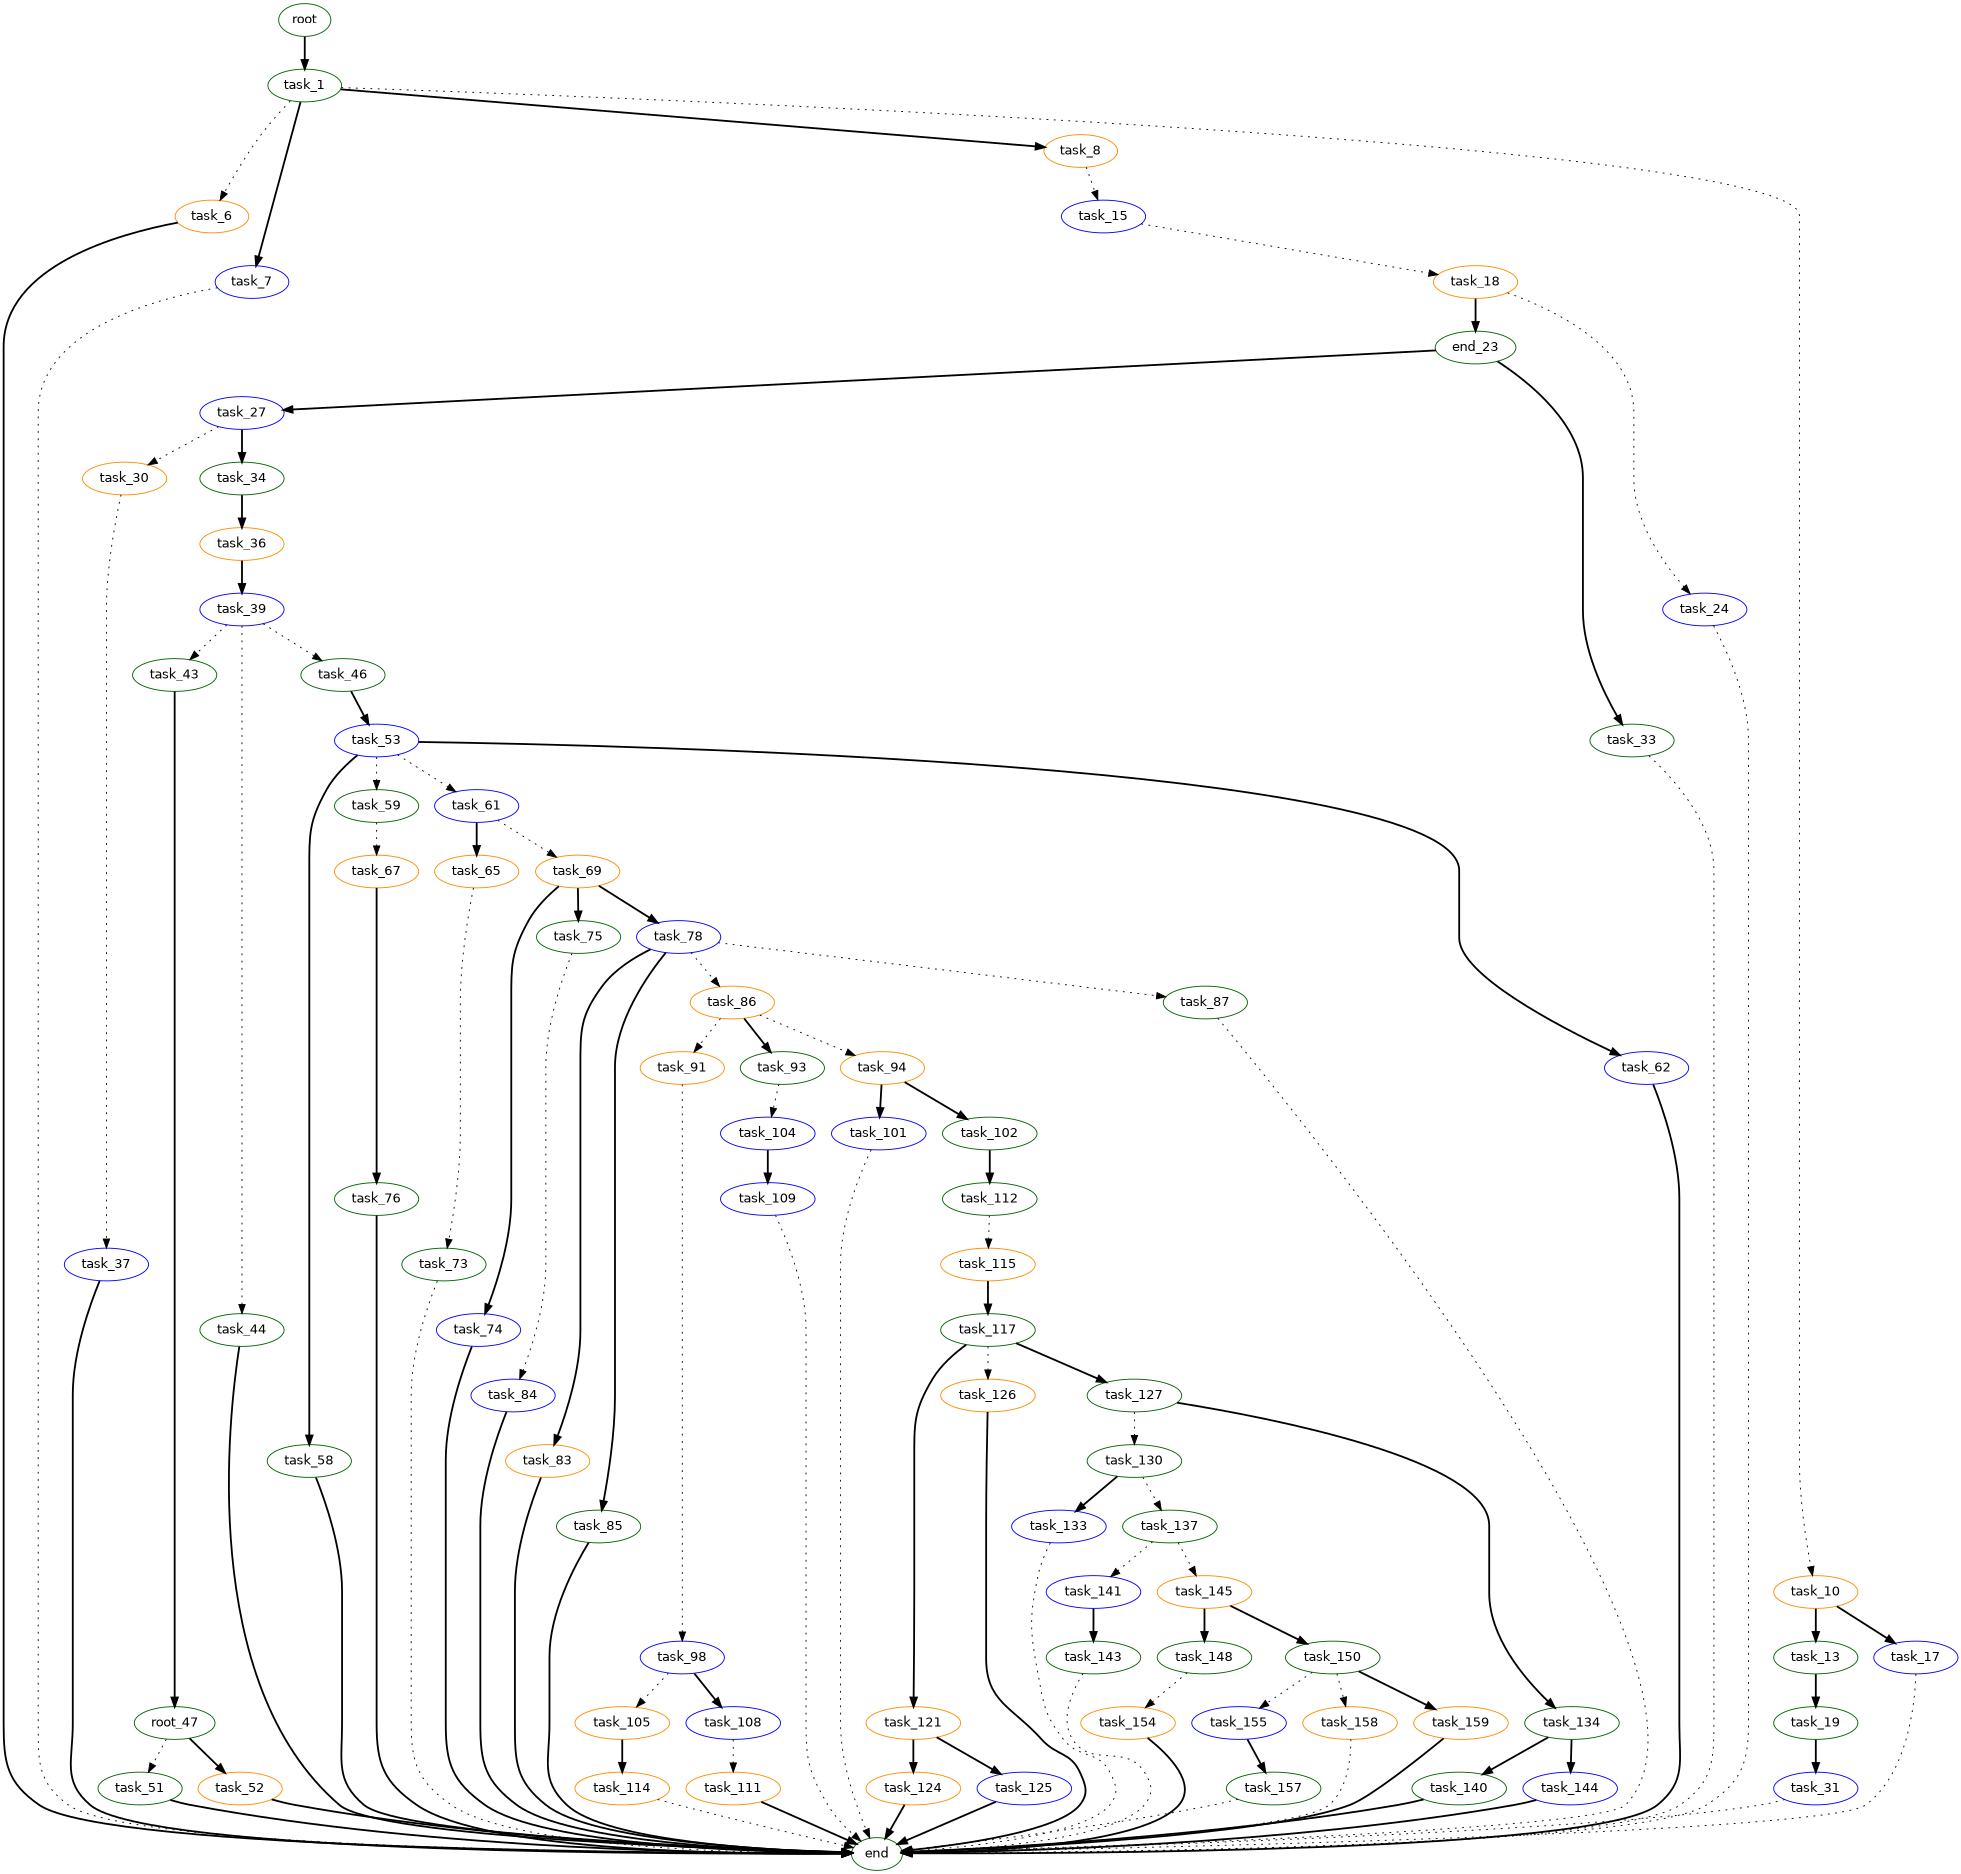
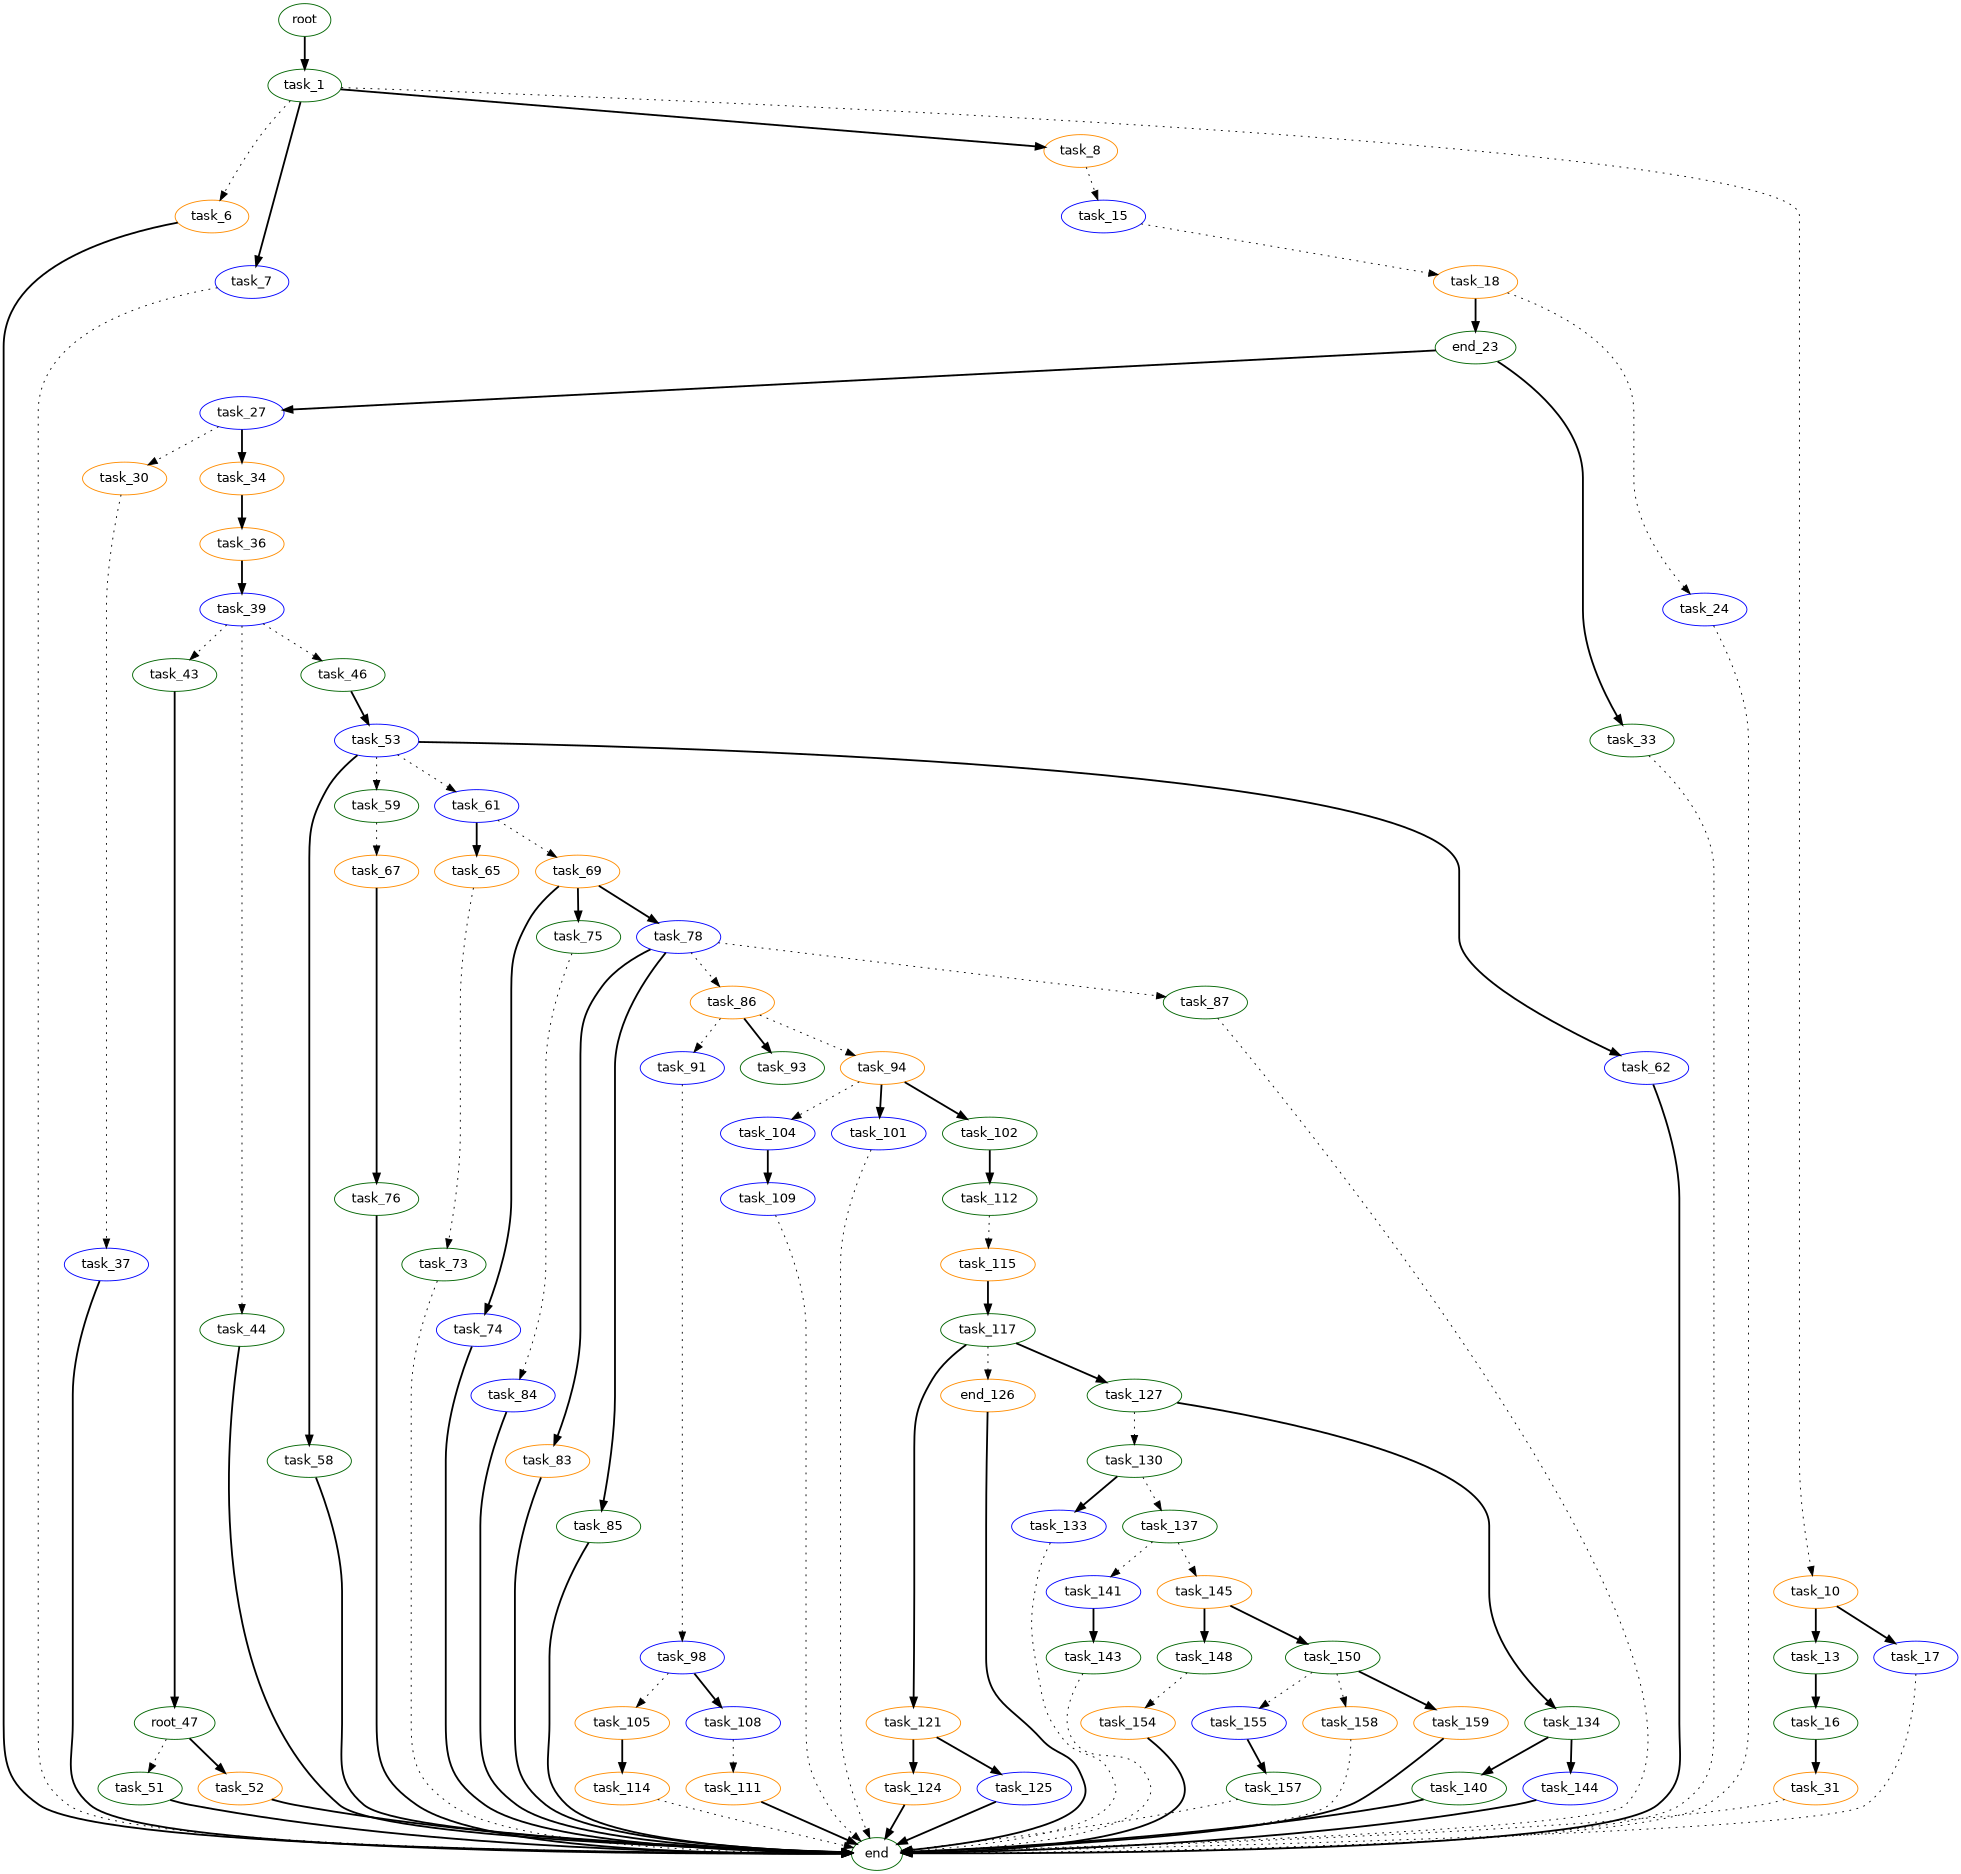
  digraph {
    fontname="DejaVu Sans"
    node [color=darkgreen fontname="DejaVu Sans"]
    edge [fontname="DejaVu Sans" style=bold]
    root
    task_1
    task_6 [color=darkorange]
    task_7 [color=blue]
    task_8 [color=darkorange]
    task_10 [color=darkorange]
    end
    task_15 [color=blue]
    task_13
    task_17 [color=blue]
    task_18 [color=darkorange]
-   task_19
+   task_19 [label=task_16]
    n13 [label=end_23]
    task_24 [color=blue]
-   task_31 [color=blue]
+   task_31 [color=darkorange]
    task_27 [color=blue]
    task_33
    task_30 [color=darkorange]
-   task_34
+   task_34 [color=darkorange]
    task_37 [color=blue]
    task_36 [color=darkorange]
    task_39 [color=blue]
    task_43
    task_44
    task_46
    n26 [label=root_47]
    task_53 [color=blue]
    task_51
    task_52 [color=darkorange]
    task_58
    task_59
    task_61 [color=blue]
    task_62 [color=blue]
    task_67 [color=darkorange]
    task_65 [color=darkorange]
    task_69 [color=darkorange]
    task_76
    task_73
    task_74 [color=blue]
    task_75
    task_78 [color=blue]
    task_84 [color=blue]
    task_83 [color=darkorange]
    task_85
    task_86 [color=darkorange]
    task_87
-   task_91 [color=darkorange]
+   task_91 [color=blue]
    task_93
    task_94 [color=darkorange]
    task_98 [color=blue]
    task_104 [color=blue]
    task_101 [color=blue]
    task_102
    task_105 [color=darkorange]
    task_108 [color=blue]
    task_109 [color=blue]
    task_112
    task_114 [color=darkorange]
    task_111 [color=darkorange]
    task_115 [color=darkorange]
    task_117
    task_121 [color=darkorange]
-   task_126 [color=darkorange]
+   task_126 [color=darkorange label=end_126]
    task_127
    task_124 [color=darkorange]
    task_125 [color=blue]
    task_130
    task_134
    task_133 [color=blue]
    task_137
    task_140
    task_144 [color=blue]
    task_141 [color=blue]
    task_145 [color=darkorange]
    task_143
    task_148
    task_150
    task_154 [color=darkorange]
    task_155 [color=blue]
    task_158 [color=darkorange]
    task_159 [color=darkorange]
    task_157
    root -> task_1
    task_1 -> task_6 [style=dotted]
    task_1 -> task_7
    task_1 -> task_8
    task_1 -> task_10 [style=dotted]
    task_6 -> end
    task_7 -> end [style=dotted]
    task_8 -> task_15 [style=dotted]
    task_10 -> task_13
    task_10 -> task_17
    task_15 -> task_18 [style=dotted]
    task_13 -> task_19
    task_17 -> end [style=dotted]
    task_18 -> n13
    task_18 -> task_24 [style=dotted]
    task_19 -> task_31
    n13 -> task_27
    n13 -> task_33
    task_24 -> end [style=dotted]
    task_31 -> end [style=dotted]
    task_27 -> task_30 [style=dotted]
    task_27 -> task_34
    task_33 -> end [style=dotted]
    task_30 -> task_37 [style=dotted]
    task_34 -> task_36
    task_37 -> end
    task_36 -> task_39
    task_39 -> task_43 [style=dotted]
    task_39 -> task_44 [style=dotted]
    task_39 -> task_46 [style=dotted]
    task_43 -> n26
    task_44 -> end
    task_46 -> task_53
    n26 -> task_51 [style=dotted]
    n26 -> task_52
    task_53 -> task_58
    task_53 -> task_59 [style=dotted]
    task_53 -> task_61 [style=dotted]
    task_53 -> task_62
    task_51 -> end
    task_52 -> end
    task_58 -> end
    task_59 -> task_67 [style=dotted]
    task_61 -> task_65
    task_61 -> task_69 [style=dotted]
    task_62 -> end
    task_67 -> task_76
    task_65 -> task_73 [style=dotted]
    task_69 -> task_74
    task_69 -> task_75
    task_69 -> task_78
    task_76 -> end
    task_73 -> end [style=dotted]
    task_74 -> end
    task_75 -> task_84 [style=dotted]
    task_78 -> task_83
    task_78 -> task_85
    task_78 -> task_86 [style=dotted]
    task_78 -> task_87 [style=dotted]
    task_84 -> end
    task_83 -> end
    task_85 -> end
    task_86 -> task_91 [style=dotted]
    task_86 -> task_93
    task_86 -> task_94 [style=dotted]
    task_87 -> end [style=dotted]
    task_91 -> task_98 [style=dotted]
-   task_93 -> task_104 [style=dotted]
+   task_94 -> task_104 [style=dotted]
    task_94 -> task_101
    task_94 -> task_102
    task_98 -> task_105 [style=dotted]
    task_98 -> task_108
    task_104 -> task_109
    task_101 -> end [style=dotted]
    task_102 -> task_112
    task_105 -> task_114
    task_108 -> task_111 [style=dotted]
    task_109 -> end [style=dotted]
    task_112 -> task_115 [style=dotted]
    task_114 -> end [style=dotted]
    task_111 -> end
    task_115 -> task_117
    task_117 -> task_121
    task_117 -> task_126 [style=dotted]
    task_117 -> task_127
    task_121 -> task_124
    task_121 -> task_125
    task_126 -> end
    task_127 -> task_130 [style=dotted]
    task_127 -> task_134
    task_124 -> end
    task_125 -> end
    task_130 -> task_133
    task_130 -> task_137 [style=dotted]
    task_134 -> task_140
    task_134 -> task_144
    task_133 -> end [style=dotted]
    task_137 -> task_141 [style=dotted]
    task_137 -> task_145 [style=dotted]
    task_140 -> end
    task_144 -> end
    task_141 -> task_143
    task_145 -> task_148
    task_145 -> task_150
    task_143 -> end [style=dotted]
    task_148 -> task_154 [style=dotted]
    task_150 -> task_155 [style=dotted]
    task_150 -> task_158 [style=dotted]
    task_150 -> task_159
    task_154 -> end
    task_155 -> task_157
    task_158 -> end [style=dotted]
    task_159 -> end
    task_157 -> end [style=dotted]
  }
